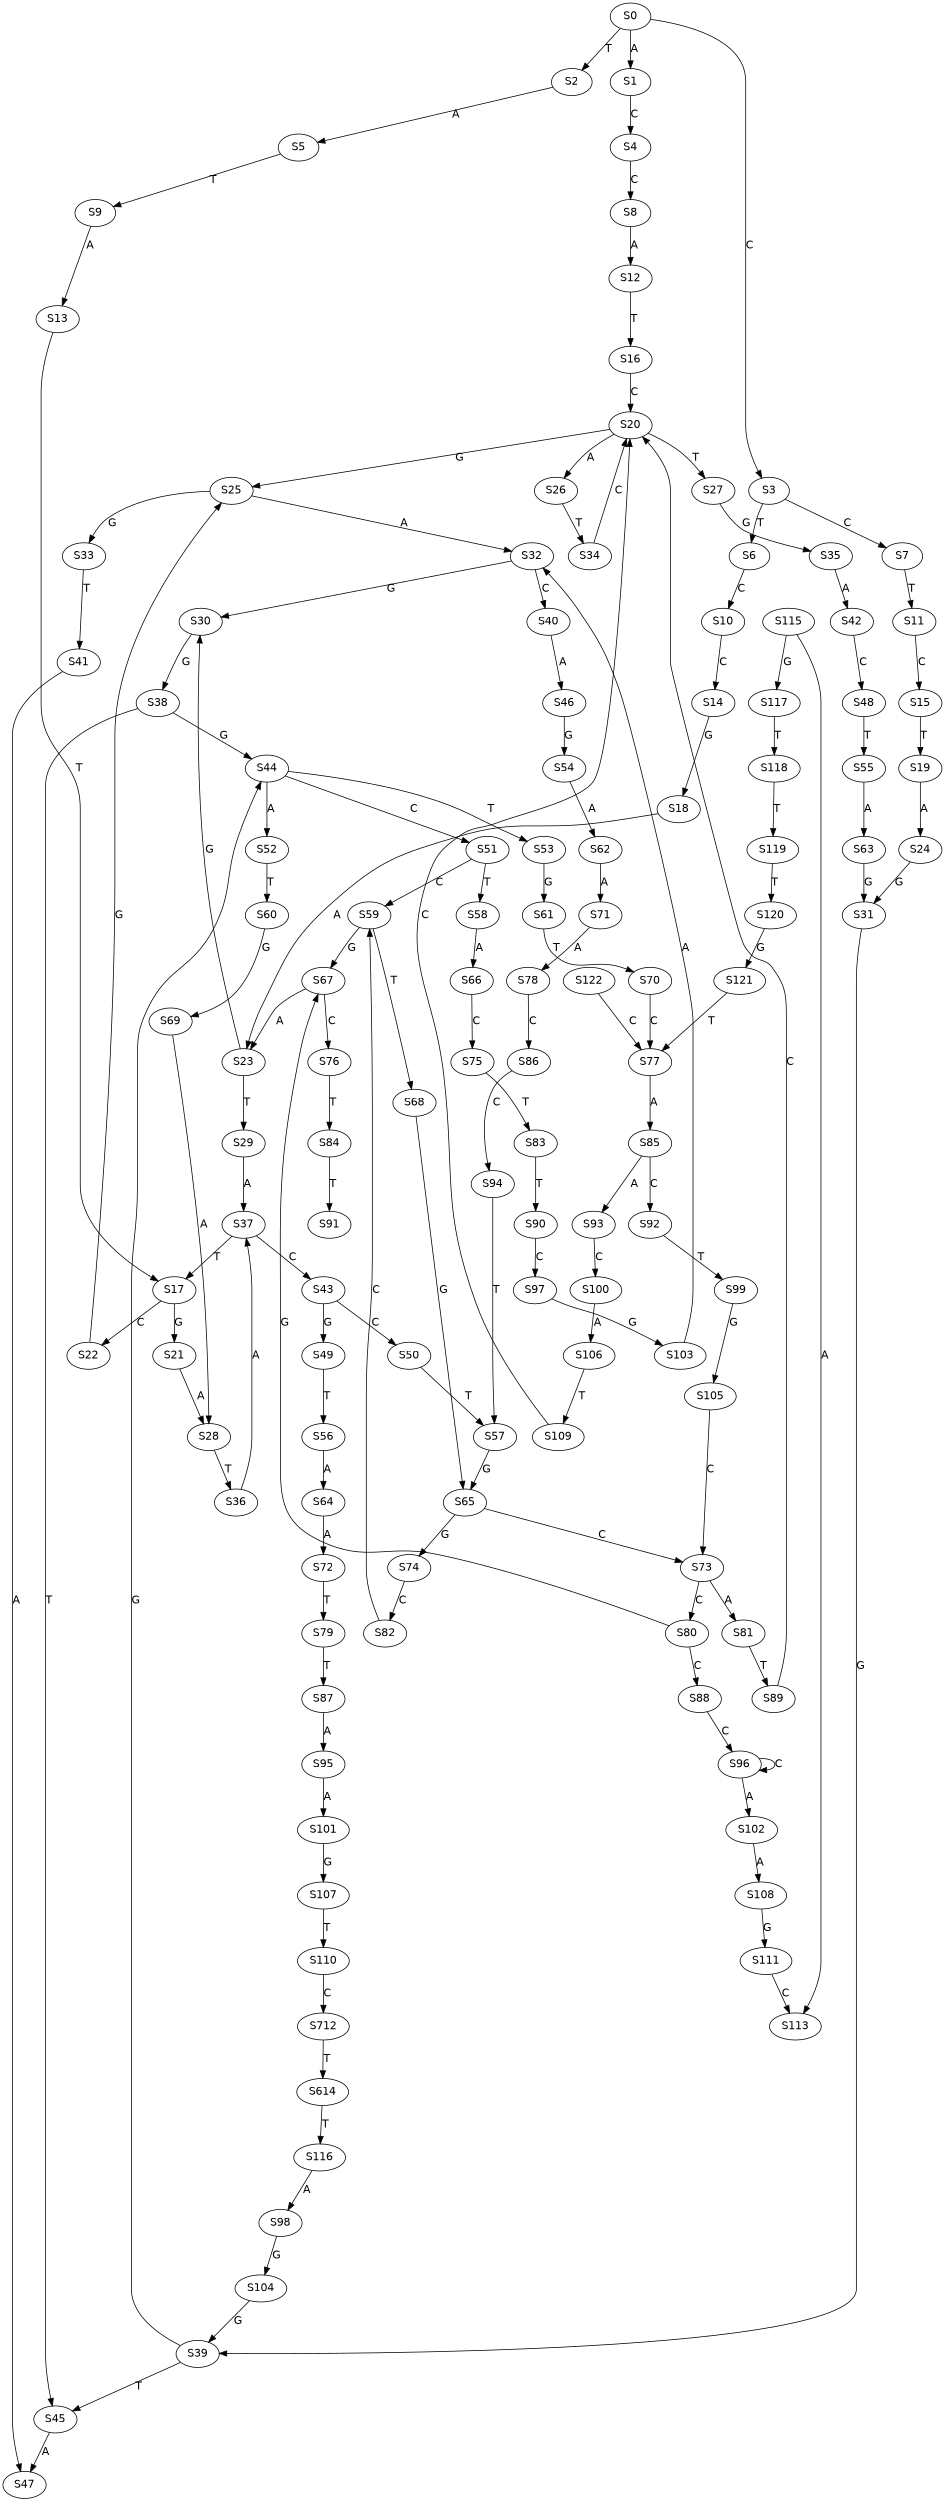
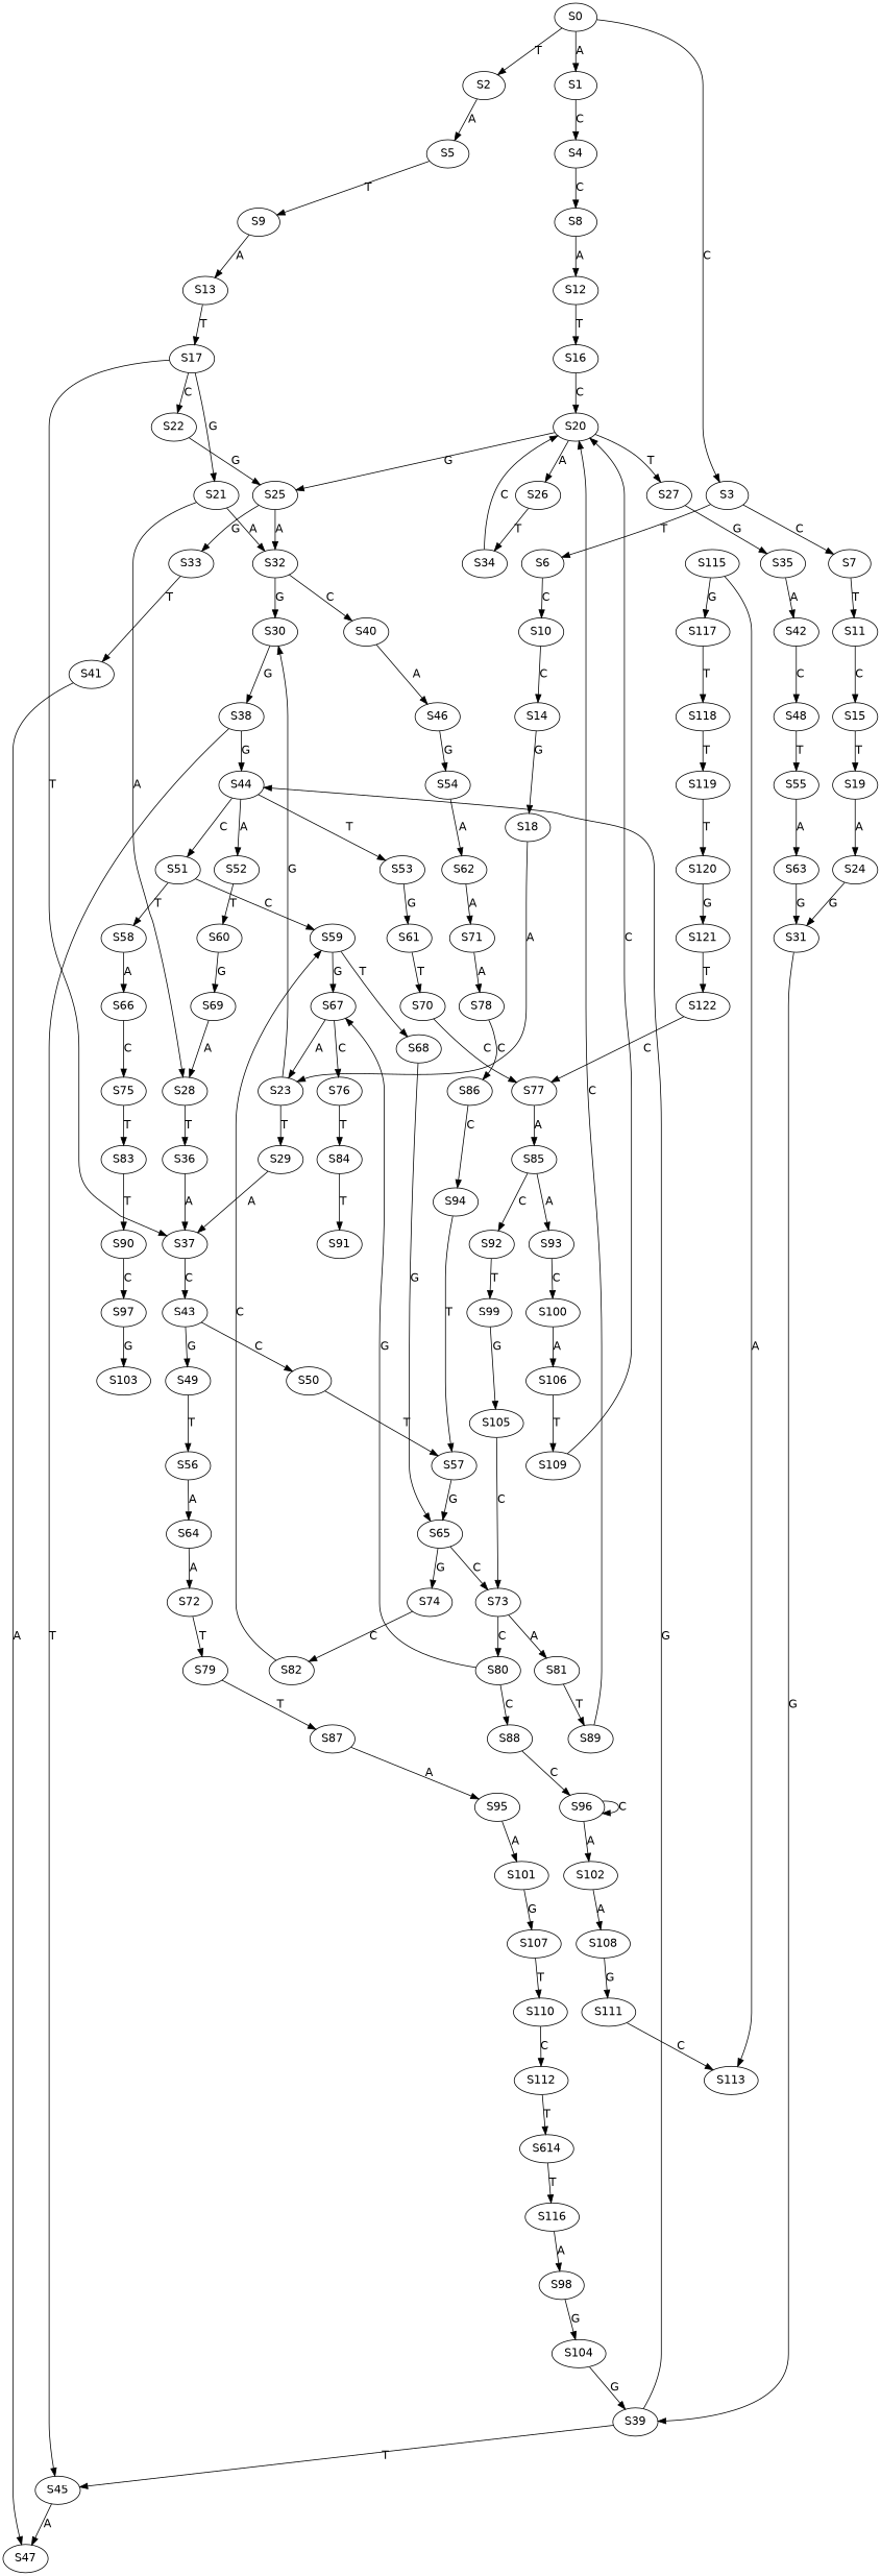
  strict digraph {
    fontname="DejaVu Sans"
    node [fontname="DejaVu Sans"]
    edge [fontname="DejaVu Sans"]
    S0
    S1
    S2
    S3
    S4
    S5
    S6
    S7
    S8
    S9
    S10
    S11
    S12
    S13
    S14
    S15
    S16
    S17
    S18
    S19
    S20
    S21
    S22
    S23
    S24
    S25
    S26
    S27
    S28
    S29
    S30
    S31
    S32
    S33
    S34
    S35
    S36
    S37
    S38
    S39
    S40
    S41
    S42
    S43
    S44
    S45
    S46
    S47
    S48
    S49
    S50
    S51
    S52
    S53
    S54
    S55
    S56
    S57
    S58
    S59
    S60
    S61
    S62
    S63
    S64
    S65
    S66
    S67
    S68
    S69
    S70
    S71
    S72
    S73
    S74
    S75
    S76
    S77
    S78
    S79
    S80
    S81
    S82
    S83
    S84
    S85
    S86
    S87
    S88
    S89
    S90
    S91
    S92
    S93
    S94
    S95
    S96
    S97
    S99
    S100
    S101
    S102
    S103
    S98
    S104
    S105
    S106
    S107
    S108
    S109
    S110
    S111
-   S112 [label=S712]
+   S112
    S113
    n115 [label=S614]
    S116
    S115
    S117
    S118
    S119
    S120
    S121
    S122
    S0 -> S1 [label=A]
    S0 -> S2 [label=T]
    S0 -> S3 [label=C]
    S1 -> S4 [label=C]
    S2 -> S5 [label=A]
    S3 -> S6 [label=T]
    S3 -> S7 [label=C]
    S4 -> S8 [label=C]
    S5 -> S9 [label=T]
    S6 -> S10 [label=C]
    S7 -> S11 [label=T]
    S8 -> S12 [label=A]
    S9 -> S13 [label=A]
    S10 -> S14 [label=C]
    S11 -> S15 [label=C]
    S12 -> S16 [label=T]
    S13 -> S17 [label=T]
    S14 -> S18 [label=G]
    S15 -> S19 [label=T]
    S16 -> S20 [label=C]
    S17 -> S21 [label=G]
    S17 -> S22 [label=C]
    S18 -> S23 [label=A]
    S19 -> S24 [label=A]
    S20 -> S25 [label=G]
    S20 -> S26 [label=A]
    S20 -> S27 [label=T]
    S21 -> S28 [label=A]
    S22 -> S25 [label=G]
    S23 -> S29 [label=T]
    S23 -> S30 [label=G]
    S24 -> S31 [label=G]
    S25 -> S32 [label=A]
    S25 -> S33 [label=G]
    S26 -> S34 [label=T]
    S27 -> S35 [label=G]
    S28 -> S36 [label=T]
    S29 -> S37 [label=A]
    S30 -> S38 [label=G]
    S31 -> S39 [label=G]
    S32 -> S30 [label=G]
    S32 -> S40 [label=C]
    S33 -> S41 [label=T]
    S34 -> S20 [label=C]
    S35 -> S42 [label=A]
    S36 -> S37 [label=A]
-   S37 -> S17 [label=T]
+   S17 -> S37 [label=T]
    S37 -> S43 [label=C]
    S38 -> S44 [label=G]
    S38 -> S45 [label=T]
    S39 -> S44 [label=G]
    S39 -> S45 [label=T]
    S40 -> S46 [label=A]
    S41 -> S47 [label=A]
    S42 -> S48 [label=C]
    S43 -> S49 [label=G]
    S43 -> S50 [label=C]
    S44 -> S51 [label=C]
    S44 -> S52 [label=A]
    S44 -> S53 [label=T]
    S45 -> S47 [label=A]
    S46 -> S54 [label=G]
    S48 -> S55 [label=T]
    S49 -> S56 [label=T]
    S50 -> S57 [label=T]
    S51 -> S58 [label=T]
    S51 -> S59 [label=C]
    S52 -> S60 [label=T]
    S53 -> S61 [label=G]
    S54 -> S62 [label=A]
    S55 -> S63 [label=A]
    S56 -> S64 [label=A]
    S57 -> S65 [label=G]
    S58 -> S66 [label=A]
    S59 -> S67 [label=G]
    S59 -> S68 [label=T]
    S60 -> S69 [label=G]
    S61 -> S70 [label=T]
    S62 -> S71 [label=A]
    S63 -> S31 [label=G]
    S64 -> S72 [label=A]
    S65 -> S73 [label=C]
    S65 -> S74 [label=G]
    S66 -> S75 [label=C]
    S67 -> S23 [label=A]
    S67 -> S76 [label=C]
    S68 -> S65 [label=G]
    S69 -> S28 [label=A]
    S70 -> S77 [label=C]
    S71 -> S78 [label=A]
    S72 -> S79 [label=T]
    S73 -> S80 [label=C]
    S73 -> S81 [label=A]
    S74 -> S82 [label=C]
    S75 -> S83 [label=T]
    S76 -> S84 [label=T]
    S77 -> S85 [label=A]
    S78 -> S86 [label=C]
    S79 -> S87 [label=T]
    S80 -> S67 [label=G]
    S80 -> S88 [label=C]
    S81 -> S89 [label=T]
    S82 -> S59 [label=C]
    S83 -> S90 [label=T]
    S84 -> S91 [label=T]
    S85 -> S92 [label=C]
    S85 -> S93 [label=A]
    S86 -> S94 [label=C]
    S87 -> S95 [label=A]
    S88 -> S96 [label=C]
    S89 -> S20 [label=C]
    S90 -> S97 [label=C]
    S92 -> S99 [label=T]
    S93 -> S100 [label=C]
    S94 -> S57 [label=T]
    S95 -> S101 [label=A]
    S96 -> S96 [label=C]
    S96 -> S102 [label=A]
    S97 -> S103 [label=G]
    S99 -> S105 [label=G]
    S100 -> S106 [label=A]
    S101 -> S107 [label=G]
    S102 -> S108 [label=A]
-   S103 -> S32 [label=A]
+   S21 -> S32 [label=A]
    S98 -> S104 [label=G]
    S104 -> S39 [label=G]
    S105 -> S73 [label=C]
    S106 -> S109 [label=T]
    S107 -> S110 [label=T]
    S108 -> S111 [label=G]
    S109 -> S20 [label=C]
    S110 -> S112 [label=C]
    S111 -> S113 [label=C]
    S112 -> n115 [label=T]
    n115 -> S116 [label=T]
    S116 -> S98 [label=A]
    S115 -> S113 [label=A]
    S115 -> S117 [label=G]
    S117 -> S118 [label=T]
    S118 -> S119 [label=T]
    S119 -> S120 [label=T]
    S120 -> S121 [label=G]
-   S121 -> S77 [label=T]
+   S121 -> S122 [label=T]
    S122 -> S77 [label=C]
  }
